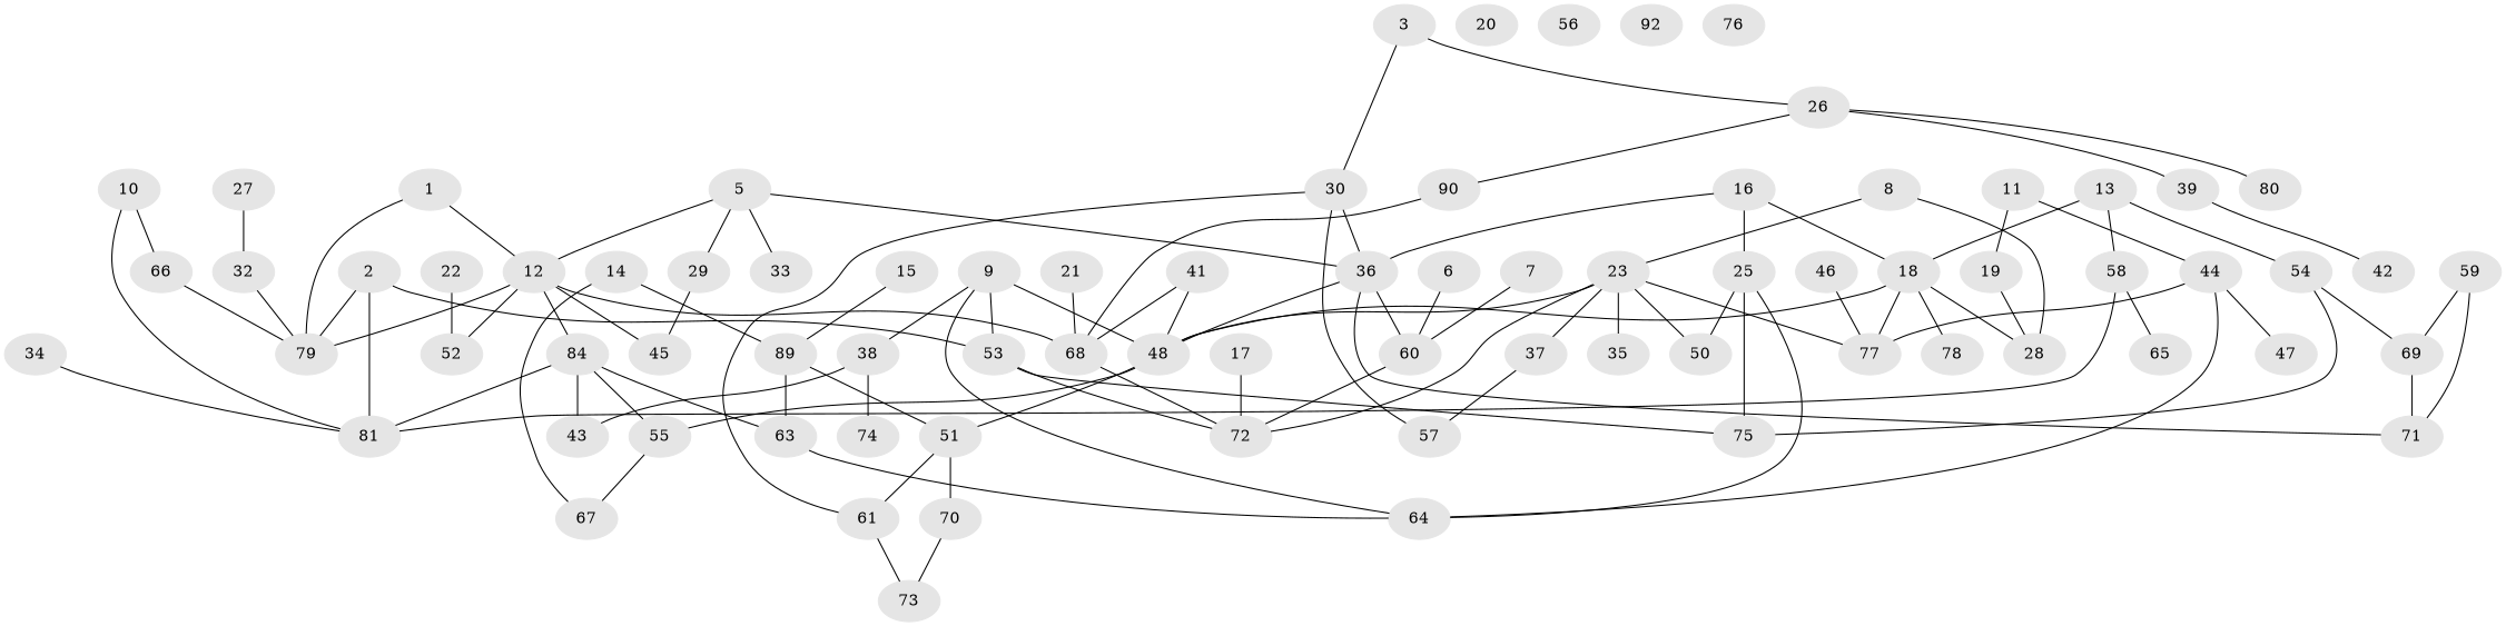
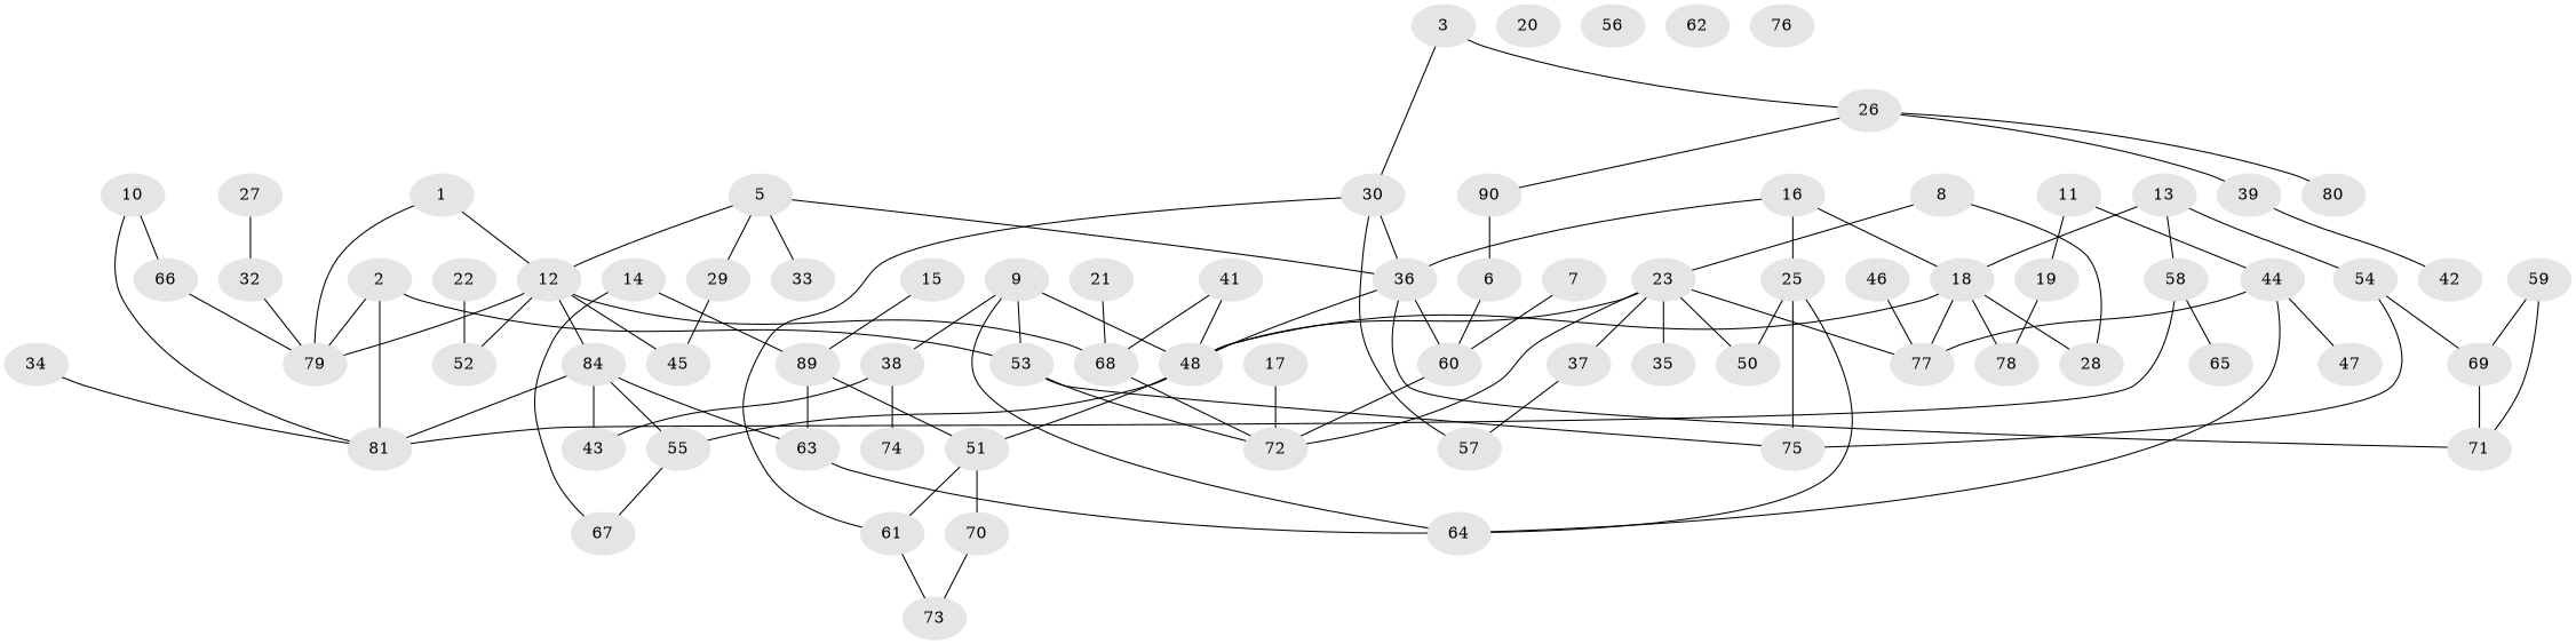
  graph {
    node [color=gray90 style=filled]
    1
    12
    79
    n4 [label=84]
    45
    52
    68
    2
    53
    81
    72
    75
    3
    26
    30
    39
    n17 [label=90]
    80
    36
    57
    61
    16
    18
    25
    5
    29
    33
    60
    48
    71
    6
    7
    8
    23
    28
    77
    35
    37
    50
    9
    38
    64
    43
    74
    55
    51
    10
    66
    11
    19
    44
    78
    47
    63
    13
    54
    58
    69
    65
    n60 [label=89]
    14
    67
    15
    17
    20
    21
    22
    42
    27
    32
    73
    34
    41
    46
    70
    56
    59
-   62 [label=92]
+   62
    76
    1 -- 12
    1 -- 79
    12 -- 79
    12 -- n4
    12 -- 45
    12 -- 52
    12 -- 68
    n4 -- 81
    n4 -- 43
    n4 -- 55
    n4 -- 63
    68 -- 72
    2 -- 79
    2 -- 53
    2 -- 81
    53 -- 72
    53 -- 75
    3 -- 26
    3 -- 30
    26 -- 39
    26 -- n17
    26 -- 80
    30 -- 36
    30 -- 57
    30 -- 61
    39 -- 42
-   n17 -- 68
+   n17 -- 6
    36 -- 60
    36 -- 48
    36 -- 71
    61 -- 73
    16 -- 36
    16 -- 18
    16 -- 25
    18 -- 48
    18 -- 28
    18 -- 77
    18 -- 78
    25 -- 75
    25 -- 50
    25 -- 64
    5 -- 12
    5 -- 36
    5 -- 29
    5 -- 33
    29 -- 45
    60 -- 72
    48 -- 55
    48 -- 51
    6 -- 60
    7 -- 60
    8 -- 23
    8 -- 28
    23 -- 72
    23 -- 48
    23 -- 77
    23 -- 35
    23 -- 37
    23 -- 50
    37 -- 57
    9 -- 53
    9 -- 48
    9 -- 38
    9 -- 64
    38 -- 43
    38 -- 74
    55 -- 67
    51 -- 61
    51 -- 70
    10 -- 81
    10 -- 66
    66 -- 79
    11 -- 19
    11 -- 44
-   19 -- 28
+   19 -- 78
    44 -- 77
    44 -- 64
    44 -- 47
    63 -- 64
    13 -- 18
    13 -- 54
    13 -- 58
    54 -- 75
    54 -- 69
    58 -- 81
    58 -- 65
    69 -- 71
    n60 -- 51
    n60 -- 63
    14 -- n60
    14 -- 67
    15 -- n60
    17 -- 72
    21 -- 68
    22 -- 52
    27 -- 32
    32 -- 79
    34 -- 81
    41 -- 68
    41 -- 48
    46 -- 77
    70 -- 73
    59 -- 71
    59 -- 69
  }
